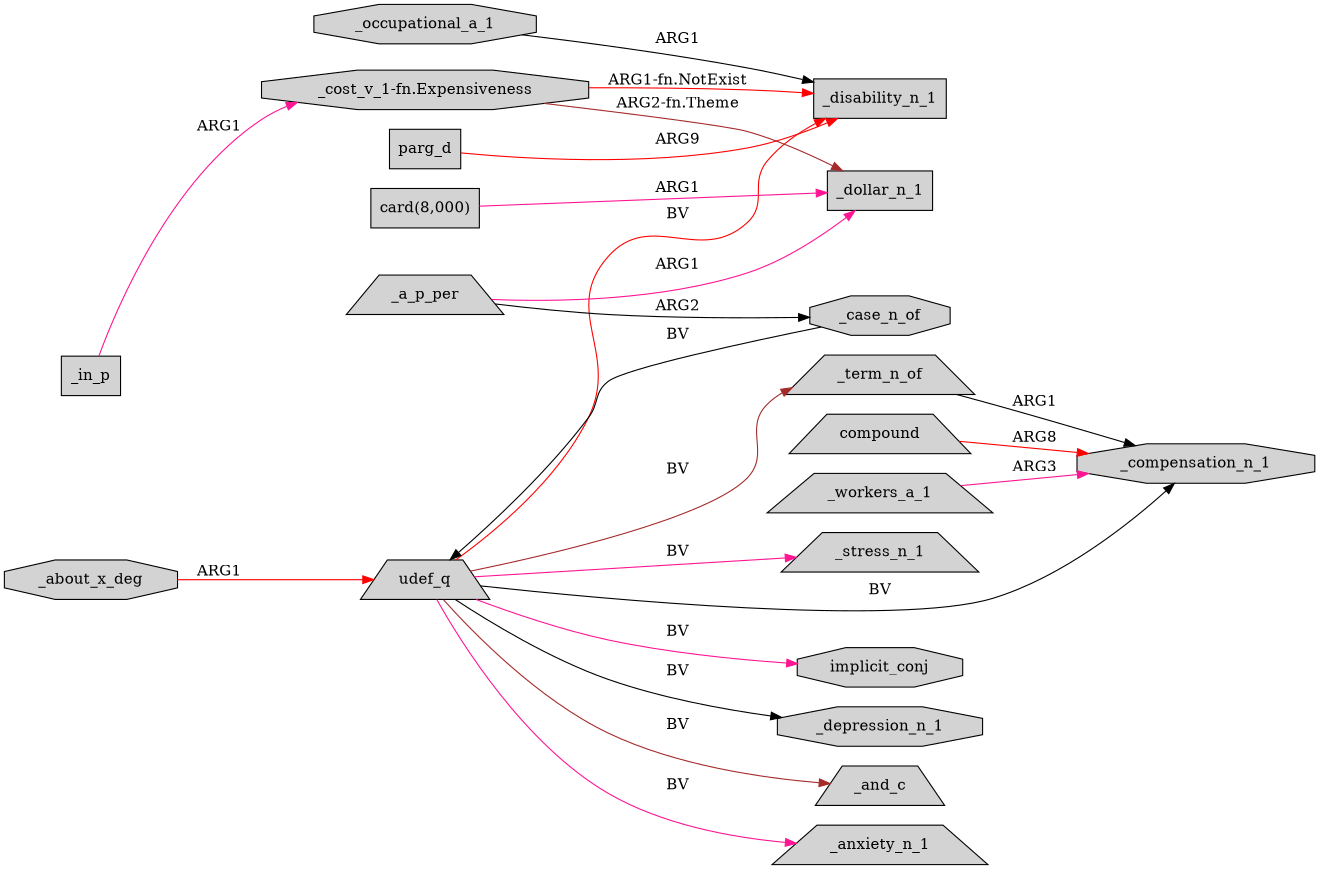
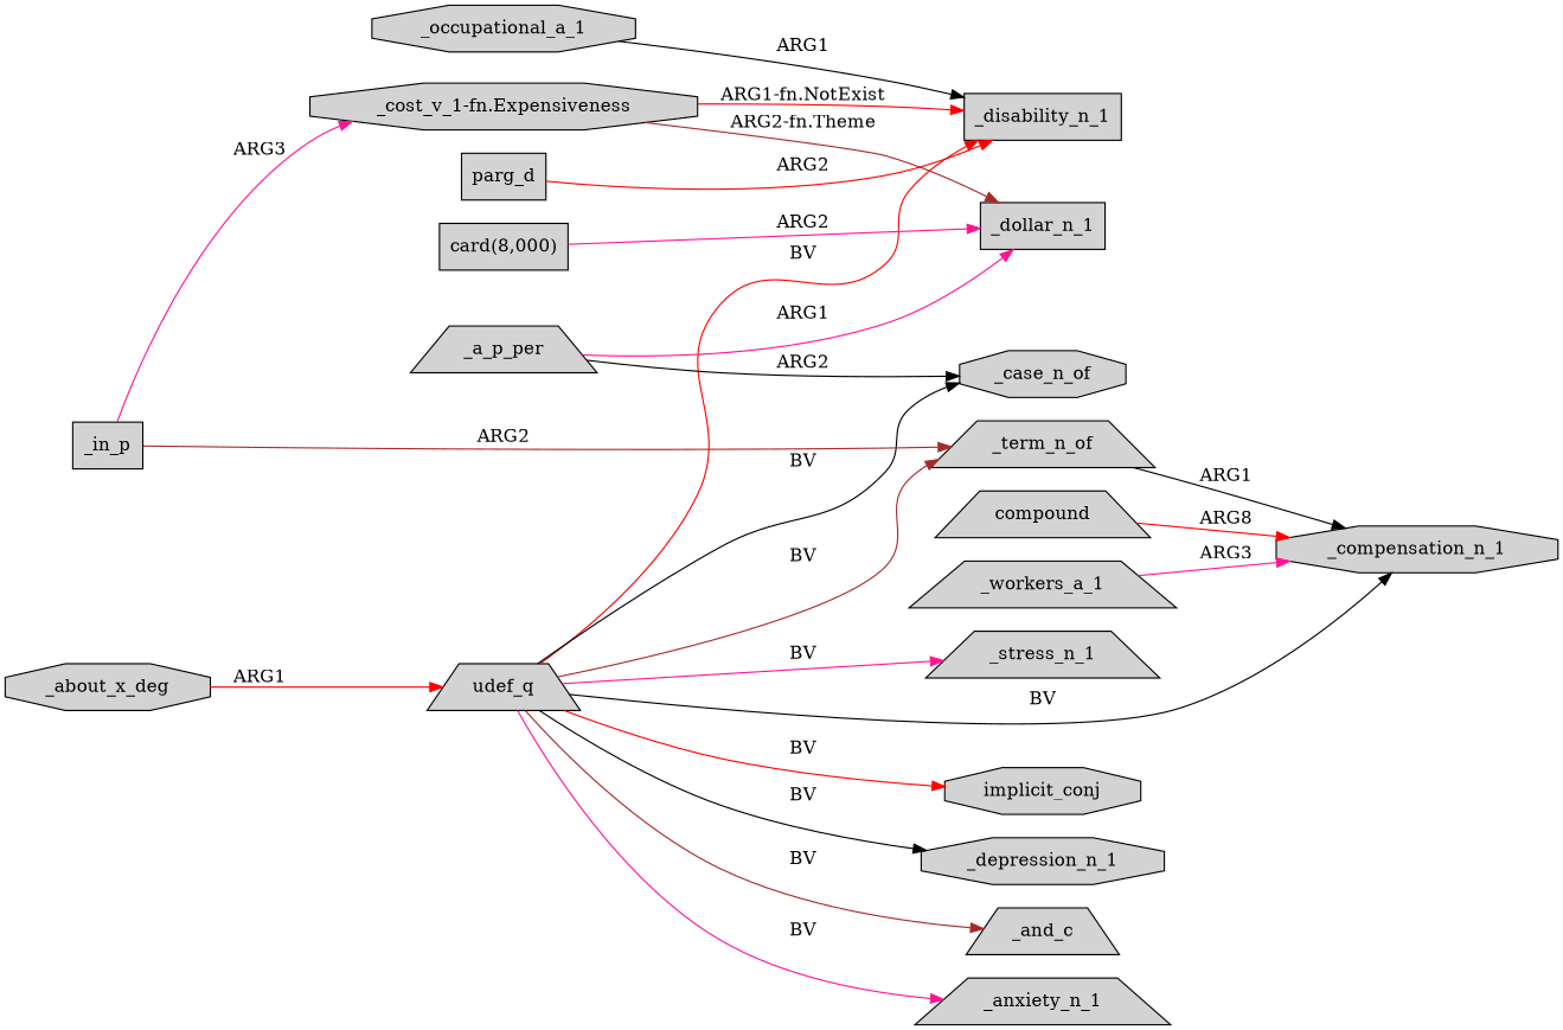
  digraph {
    rankdir=LR
    node [shape=trapezium style=filled]
    edge [color=deeppink]
    udef_q
    _stress_n_1
    _compensation_n_1 [shape=octagon]
    _disability_n_1 [shape=box]
    _case_n_of [shape=octagon]
    implicit_conj [shape=octagon]
    _depression_n_1 [shape=octagon]
    _term_n_of
    _and_c
    _anxiety_n_1
    _dollar_n_1 [shape=box]
    parg_d [shape=box]
    compound
    _a_p_per
    "_cost_v_1-fn.Expensiveness" [shape=octagon]
    _about_x_deg [shape=octagon]
    "card(8,000)" [shape=box]
    _in_p [shape=box]
    _occupational_a_1 [shape=octagon]
    _workers_a_1
    udef_q -> _stress_n_1 [label=BV]
    udef_q -> _compensation_n_1 [color=black label=BV]
    udef_q -> _disability_n_1 [color=red label=BV]
-   _case_n_of -> udef_q [color=black label=BV]
-   udef_q -> implicit_conj [label=BV]
+   udef_q -> _case_n_of [color=black label=BV]
+   udef_q -> implicit_conj [color=red label=BV]
    udef_q -> _depression_n_1 [color=black label=BV]
    udef_q -> _term_n_of [color=brown label=BV]
    udef_q -> _and_c [color=brown label=BV]
    udef_q -> _anxiety_n_1 [label=BV]
    _term_n_of -> _compensation_n_1 [color=black label=ARG1]
-   parg_d -> _disability_n_1 [color=red label=ARG9]
+   parg_d -> _disability_n_1 [color=red label=ARG2]
    compound -> _compensation_n_1 [color=red label=ARG8]
    _a_p_per -> _case_n_of [color=black label=ARG2]
    _a_p_per -> _dollar_n_1 [label=ARG1]
    "_cost_v_1-fn.Expensiveness" -> _disability_n_1 [color=red label="ARG1-fn.NotExist"]
    "_cost_v_1-fn.Expensiveness" -> _dollar_n_1 [color=brown label="ARG2-fn.Theme"]
    _about_x_deg -> udef_q [color=red label=ARG1]
-   "card(8,000)" -> _dollar_n_1 [label=ARG1]
-   _in_p -> "_cost_v_1-fn.Expensiveness" [label=ARG1]
+   "card(8,000)" -> _dollar_n_1 [label=ARG2]
+   _in_p -> _term_n_of [color=brown label=ARG2]
+   _in_p -> "_cost_v_1-fn.Expensiveness" [label=ARG3]
    _occupational_a_1 -> _disability_n_1 [color=black label=ARG1]
    _workers_a_1 -> _compensation_n_1 [label=ARG3]
  }
